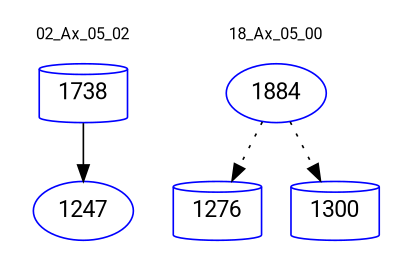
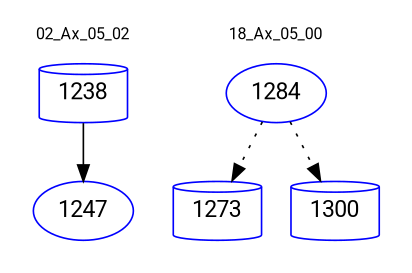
  digraph {
    fontname=Roboto
    node [color=blue fontname=Roboto shape=cylinder]
    edge [color=black fontname=Roboto style=dotted]
-   n1 [label=1738]
+   n1 [label=1238]
    n2 [label=1247 shape=ellipse]
-   n3 [label=1884 shape=ellipse]
-   n4 [label=1276]
+   n3 [label=1284 shape=ellipse]
+   n4 [label=1273]
    n5 [label=1300]
    subgraph cluster_1 {
      color=white
      fontsize=10
      label="02_Ax_05_02"
      n1
      n2
    }
    subgraph cluster_2 {
      color=white
      fontsize=10
      label="18_Ax_05_00"
      n3
      n4
      n5
    }
    n1 -> n2 [style=solid]
    n3 -> n4
    n3 -> n5
  }
